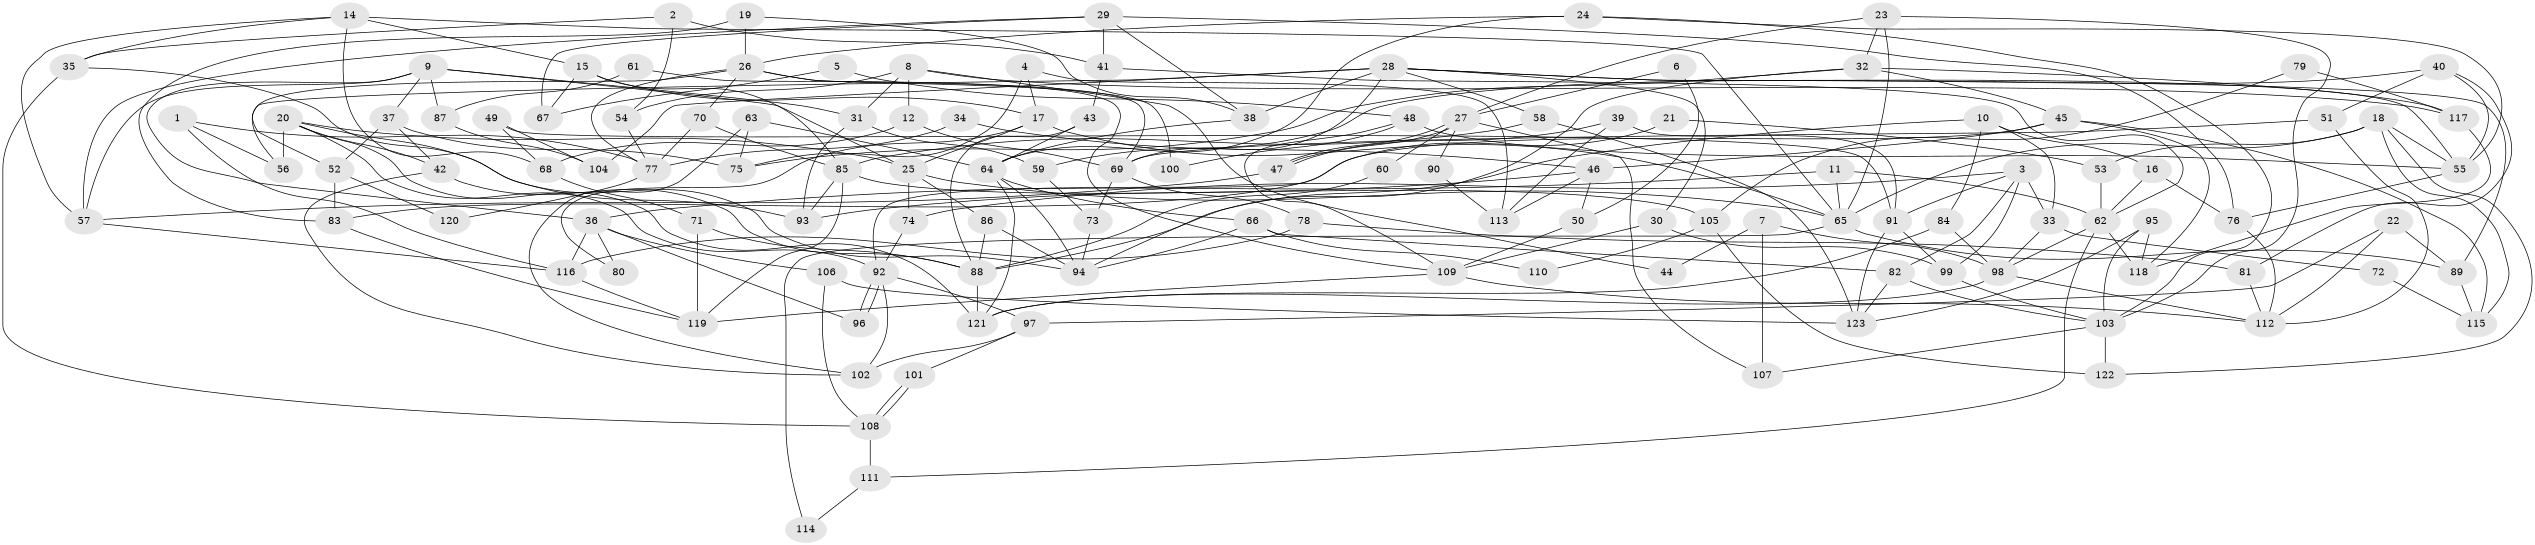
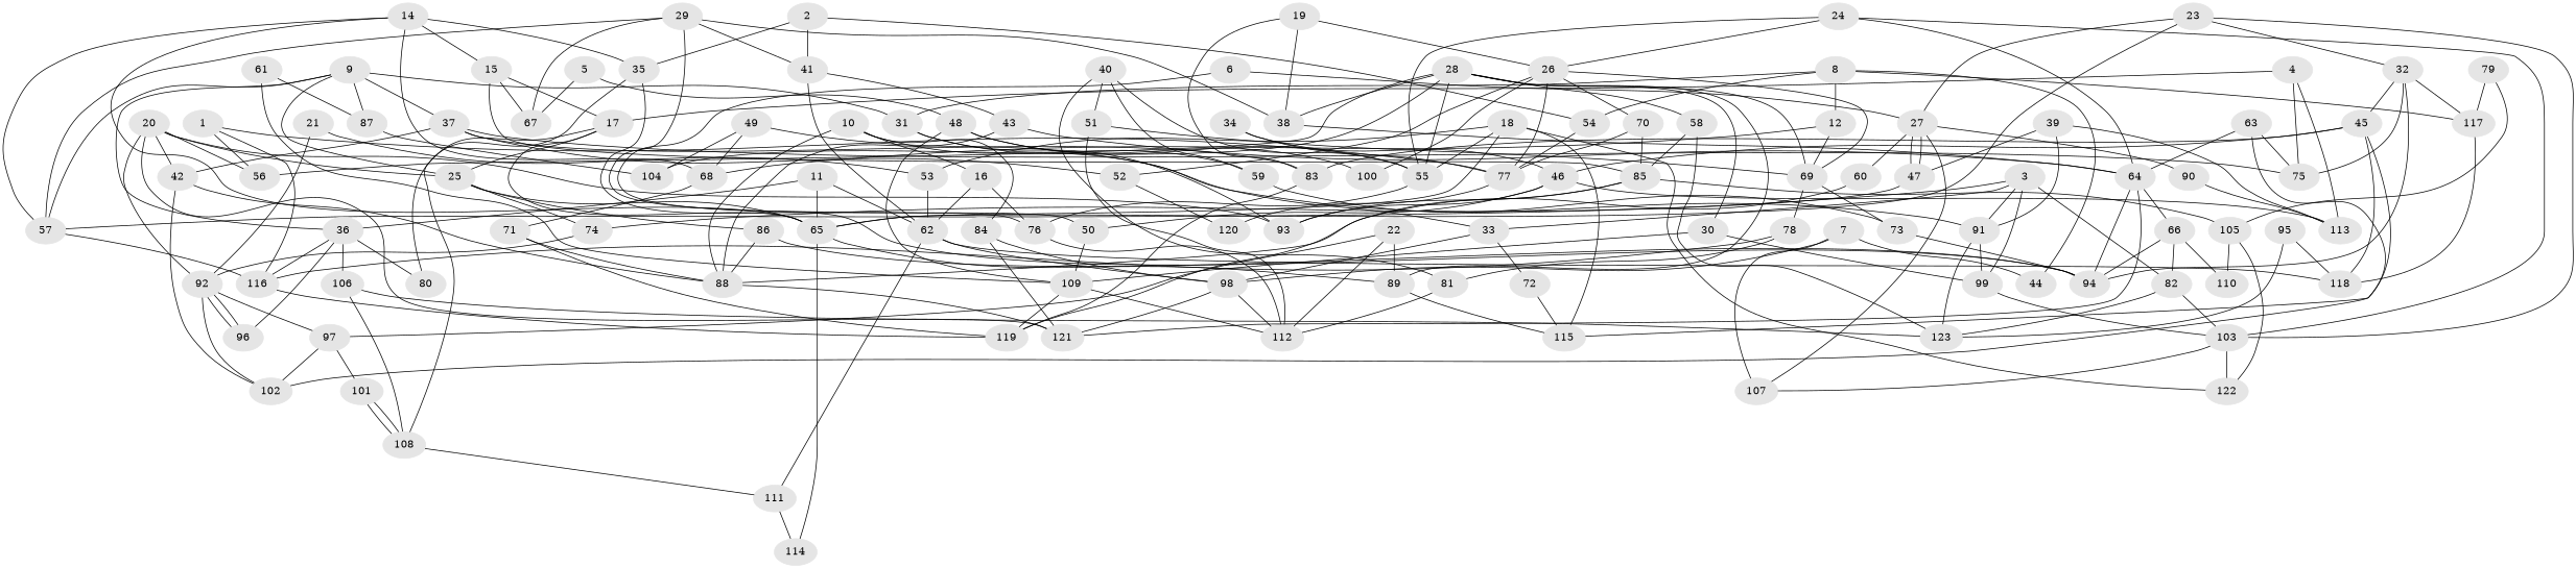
  graph {
    node [color=gray90 style=filled]
    1
    56
    77
    116
    120
    119
    2
    35
    41
    54
    94
    108
    62
    43
    3
    33
    74
    82
    91
    99
    98
    72
    92
    103
    123
    4
    17
    75
    113
    25
    65
    80
    5
    48
    67
    55
    100
    109
    6
    27
    50
    107
    47
    60
    90
    7
    44
    121
    112
    8
    12
    31
    117
    68
    69
    93
    59
    118
    9
    36
    37
    57
    87
    86
    96
    106
    42
    52
    104
    10
    16
    84
    88
    76
    11
    111
    89
    114
    71
    73
    78
    14
    15
    85
    105
    18
    122
    53
    115
    19
    26
    38
    83
    70
    64
    20
    102
    97
    21
    22
    101
    23
    32
    45
    24
    66
    28
    30
    58
    29
    46
    34
    39
    40
    51
    81
    49
    61
    63
    110
    79
    95
    1 -- 56
    1 -- 77
    1 -- 116
    77 -- 120
    116 -- 119
    2 -- 35
    2 -- 41
    2 -- 54
    35 -- 94
    35 -- 108
    41 -- 62
    41 -- 43
    54 -- 77
    108 -- 111
    62 -- 98
    62 -- 118
    62 -- 111
    43 -- 88
    43 -- 64
    3 -- 33
    3 -- 74
    3 -- 82
    3 -- 91
    3 -- 99
    33 -- 98
    33 -- 72
    74 -- 92
    82 -- 103
    82 -- 123
    91 -- 99
    91 -- 123
    99 -- 103
    98 -- 121
    98 -- 112
    72 -- 115
    92 -- 96
    92 -- 96
    92 -- 102
    92 -- 97
    103 -- 107
    103 -- 122
    4 -- 17
    4 -- 75
    4 -- 113
    17 -- 25
    17 -- 65
    17 -- 80
    25 -- 74
    25 -- 65
    25 -- 86
    65 -- 89
    65 -- 114
    5 -- 48
    5 -- 67
    48 -- 55
    48 -- 100
    48 -- 109
    55 -- 76
    109 -- 119
    109 -- 112
    6 -- 27
    6 -- 50
    27 -- 107
    27 -- 47
    27 -- 47
    27 -- 60
    27 -- 90
    50 -- 109
    47 -- 57
    60 -- 88
    90 -- 113
    7 -- 98
    7 -- 107
    7 -- 44
    8 -- 54
    8 -- 44
    8 -- 12
    8 -- 31
    8 -- 117
    12 -- 68
    12 -- 69
    31 -- 93
    31 -- 59
    117 -- 118
    68 -- 71
    69 -- 73
    69 -- 78
    59 -- 73
    9 -- 25
    9 -- 31
    9 -- 36
    9 -- 37
    9 -- 57
    9 -- 87
    36 -- 116
    36 -- 80
    36 -- 96
    36 -- 106
    37 -- 75
    37 -- 42
    37 -- 52
    57 -- 116
    87 -- 104
    86 -- 94
    86 -- 88
    106 -- 108
    106 -- 123
    42 -- 88
    42 -- 102
    52 -- 120
-   52 -- 83
+   37 -- 83
    10 -- 33
    10 -- 16
    10 -- 84
    10 -- 88
    16 -- 62
    16 -- 76
    84 -- 98
    84 -- 121
    88 -- 121
    76 -- 112
    11 -- 62
    11 -- 65
    11 -- 36
    111 -- 114
    89 -- 115
    71 -- 119
    71 -- 88
    73 -- 94
    78 -- 116
    78 -- 81
    14 -- 35
    14 -- 65
    14 -- 68
    14 -- 57
    14 -- 15
    15 -- 17
    15 -- 67
    15 -- 85
    85 -- 119
    85 -- 93
    85 -- 105
    105 -- 122
    105 -- 110
    18 -- 65
    18 -- 55
    18 -- 122
    18 -- 53
    18 -- 115
    53 -- 62
    19 -- 26
    19 -- 38
    19 -- 83
    26 -- 77
    26 -- 100
    26 -- 69
    26 -- 52
    26 -- 70
    38 -- 64
    83 -- 119
    70 -- 77
    70 -- 85
    64 -- 94
    64 -- 121
    64 -- 66
    20 -- 56
    20 -- 92
    20 -- 25
    20 -- 121
    20 -- 93
    20 -- 42
    97 -- 102
    97 -- 101
    21 -- 92
    21 -- 53
    22 -- 112
    22 -- 89
    22 -- 97
    101 -- 108
    101 -- 108
    23 -- 103
    23 -- 65
    23 -- 27
    23 -- 32
    32 -- 94
    32 -- 75
    32 -- 117
    32 -- 45
    45 -- 118
    45 -- 115
    45 -- 83
    45 -- 46
    24 -- 103
    24 -- 55
    24 -- 26
    24 -- 64
    66 -- 94
    66 -- 82
    66 -- 110
    28 -- 56
    28 -- 55
    28 -- 69
    28 -- 104
    28 -- 89
    28 -- 38
    28 -- 30
    28 -- 58
    30 -- 99
    30 -- 109
    58 -- 123
    58 -- 85
    29 -- 41
    29 -- 67
    29 -- 57
    29 -- 76
    29 -- 38
    46 -- 113
    46 -- 50
    46 -- 93
    34 -- 77
    34 -- 46
    39 -- 91
    39 -- 113
    39 -- 47
    40 -- 55
    40 -- 59
    40 -- 51
    40 -- 81
    51 -- 112
    51 -- 69
    81 -- 112
    49 -- 91
    49 -- 68
    49 -- 104
    61 -- 109
    61 -- 87
    63 -- 75
    63 -- 64
    63 -- 102
    79 -- 117
    79 -- 105
-   95 -- 103
    95 -- 123
    95 -- 118
  }
